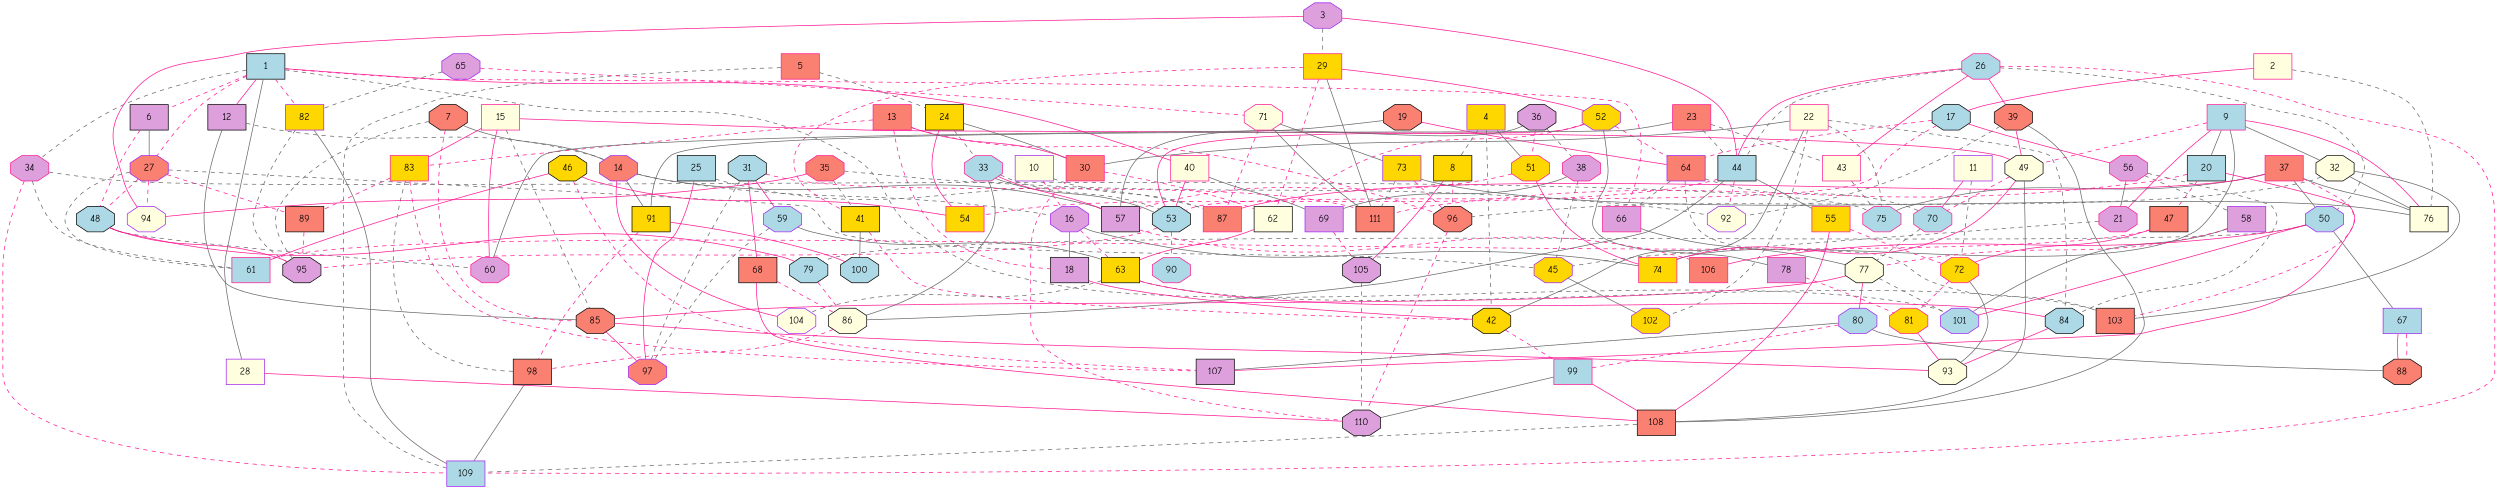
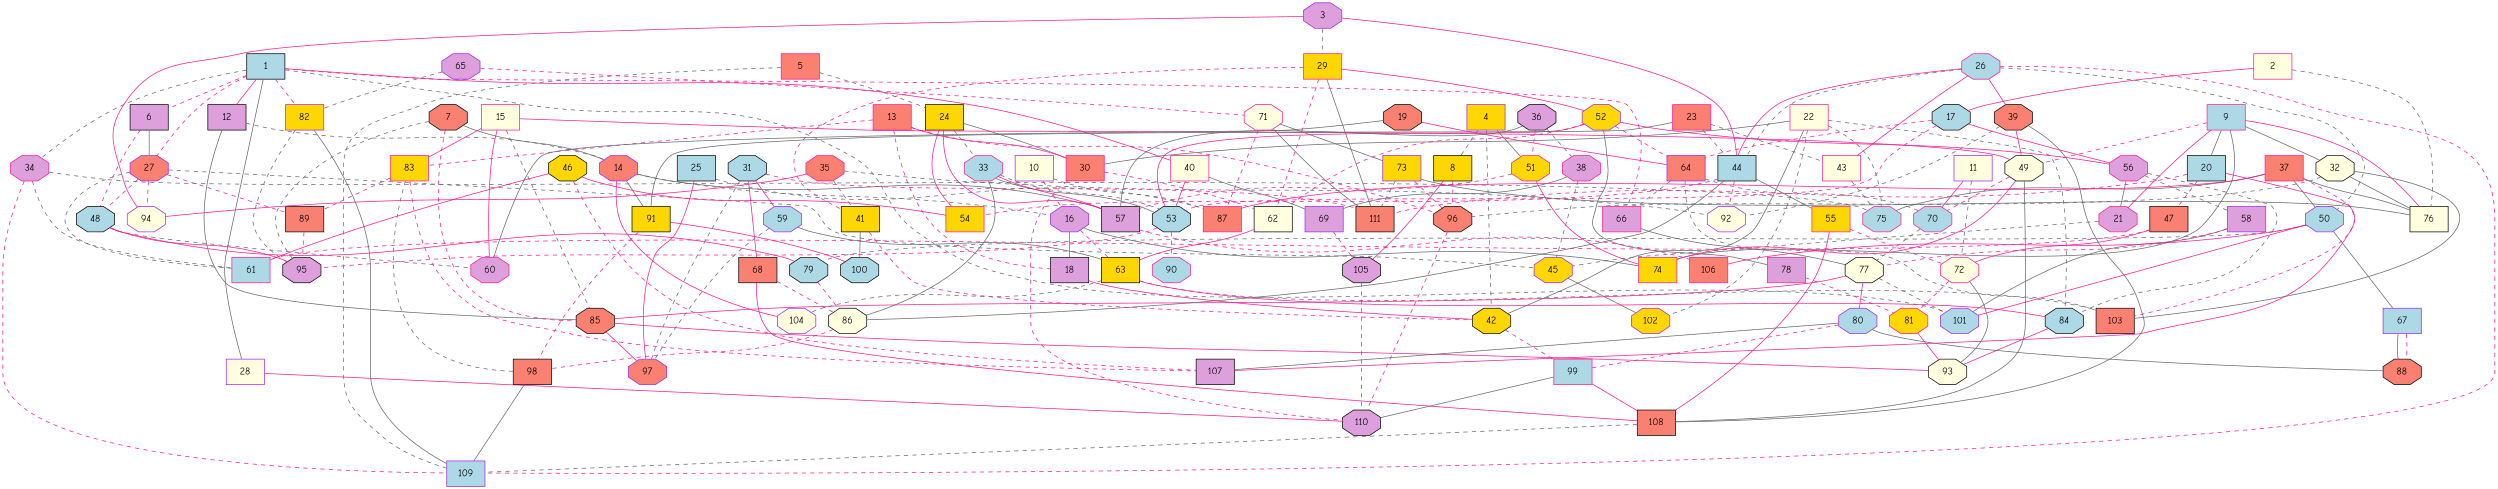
  graph {
    fontname="Comic Neue"
    node [color=black fillcolor=lightblue fontname="Comic Neue" shape=box style=filled]
    edge [color=deeppink fontname="Comic Neue" style=dashed]
    6 [fillcolor=plum]
    1
    12 [fillcolor=plum]
    27 [color=purple fillcolor=salmon shape=octagon]
    28 [color=purple fillcolor=lightyellow]
    34 [color=deeppink fillcolor=plum shape=octagon]
    40 [color=deeppink fillcolor=lightyellow]
    66 [color=deeppink fillcolor=plum]
    82 [color=purple fillcolor=gold]
    101 [color=purple shape=octagon]
    48 [shape=octagon]
    14 [color=purple fillcolor=salmon shape=octagon]
    85 [fillcolor=salmon shape=octagon]
    94 [color=purple fillcolor=lightyellow shape=octagon]
    45 [color=purple fillcolor=gold shape=octagon]
    61 [color=deeppink]
    89 [fillcolor=salmon]
    110 [fillcolor=plum shape=octagon]
    109 [color=purple]
    75 [color=deeppink shape=octagon]
    53 [shape=octagon]
    69 [color=purple fillcolor=plum]
    77 [fillcolor=lightyellow shape=octagon]
    95 [fillcolor=plum shape=octagon]
    2 [color=deeppink fillcolor=lightyellow]
    17 [shape=octagon]
    76 [fillcolor=lightyellow]
    56 [color=deeppink fillcolor=plum shape=octagon]
    64 [color=purple fillcolor=salmon]
    3 [color=purple fillcolor=plum shape=octagon]
    29 [color=deeppink fillcolor=gold]
    44
    111 [fillcolor=salmon]
    41 [fillcolor=gold]
    52 [color=purple fillcolor=gold shape=octagon]
    62 [fillcolor=lightyellow]
    54 [color=deeppink fillcolor=gold]
    86 [fillcolor=lightyellow shape=octagon]
    92 [color=purple fillcolor=lightyellow shape=octagon]
    55 [color=deeppink fillcolor=gold]
    4 [color=purple fillcolor=gold]
    8 [fillcolor=gold]
    42 [fillcolor=gold shape=octagon]
    51 [color=deeppink fillcolor=gold shape=octagon]
    96 [fillcolor=salmon shape=octagon]
    105 [fillcolor=plum shape=octagon]
    99 [color=deeppink]
    74 [color=deeppink fillcolor=gold]
    57 [fillcolor=plum]
    5 [color=deeppink fillcolor=salmon]
    24 [fillcolor=gold]
    30 [color=deeppink fillcolor=salmon]
    33 [color=deeppink shape=octagon]
    60 [color=deeppink fillcolor=plum shape=octagon]
    79 [shape=octagon]
    7 [fillcolor=salmon shape=octagon]
    16 [color=purple fillcolor=plum shape=octagon]
    91 [fillcolor=gold]
    104 [color=purple fillcolor=lightyellow shape=octagon]
    97 [color=purple fillcolor=salmon shape=octagon]
    93 [fillcolor=lightyellow shape=octagon]
    9 [color=deeppink]
    20
    21 [color=deeppink fillcolor=plum shape=octagon]
    32 [fillcolor=lightyellow shape=octagon]
    49 [fillcolor=lightyellow shape=octagon]
    47 [fillcolor=salmon]
    107 [fillcolor=plum]
    103 [fillcolor=salmon]
    70 [color=deeppink shape=octagon]
    108 [fillcolor=salmon]
    10 [color=purple fillcolor=lightyellow]
    87 [color=deeppink fillcolor=salmon]
    18 [fillcolor=plum]
    63 [fillcolor=gold]
    11 [color=purple fillcolor=lightyellow]
-   72 [color=deeppink fillcolor=gold shape=octagon]
+   72 [color=deeppink fillcolor=lightyellow shape=octagon]
    81 [color=deeppink fillcolor=gold shape=octagon]
    13 [color=deeppink fillcolor=salmon]
    83 [color=deeppink fillcolor=gold]
    98 [fillcolor=salmon]
    106 [color=deeppink fillcolor=salmon]
    100 [shape=octagon]
    15 [color=deeppink fillcolor=lightyellow]
    84 [shape=octagon]
    90 [color=deeppink shape=octagon]
    58 [color=purple fillcolor=plum]
    19 [fillcolor=salmon shape=octagon]
    102 [color=purple fillcolor=gold shape=octagon]
    22 [color=deeppink fillcolor=lightyellow]
    23 [color=deeppink fillcolor=salmon]
    43 [color=deeppink fillcolor=lightyellow]
    25
    26 [color=deeppink shape=octagon]
    39 [fillcolor=salmon shape=octagon]
    50 [color=purple shape=octagon]
    67 [color=purple]
    78 [color=deeppink fillcolor=plum]
    31 [shape=octagon]
    59 [color=purple shape=octagon]
    68 [fillcolor=salmon]
    35 [color=deeppink fillcolor=salmon shape=octagon]
    36 [fillcolor=plum shape=octagon]
    38 [color=deeppink fillcolor=plum shape=octagon]
    37 [color=deeppink fillcolor=salmon]
    46 [fillcolor=gold shape=octagon]
    88 [fillcolor=salmon shape=octagon]
    80 [color=purple shape=octagon]
    65 [color=purple fillcolor=plum shape=octagon]
    71 [color=deeppink fillcolor=lightyellow shape=octagon]
    73 [color=purple fillcolor=gold]
    6 -- 27 [color=gray40 style=solid]
    6 -- 48
    1 -- 6
    1 -- 12 [style=solid]
    1 -- 27
    1 -- 28 [color=gray40 style=solid]
    1 -- 34 [color=gray40]
    1 -- 40 [style=solid]
    1 -- 66
    1 -- 82
    1 -- 101 [color=gray40]
    12 -- 14 [color=gray40]
    12 -- 85 [color=gray40 style=solid]
    27 -- 48
    27 -- 94
    27 -- 45 [color=gray40]
    27 -- 61 [color=gray40]
    27 -- 89
    28 -- 110 [style=solid]
    34 -- 61 [color=gray40]
    34 -- 109
    34 -- 75 [color=gray40]
    40 -- 53 [style=solid]
    40 -- 69 [color=gray40 style=solid]
    66 -- 77 [color=gray40 style=solid]
    82 -- 109 [color=gray40 style=solid]
    82 -- 95 [color=gray40]
    48 -- 95 [style=solid]
    48 -- 60 [color=gray40]
    48 -- 79 [style=solid]
    14 -- 57 [color=gray40 style=solid]
    14 -- 16 [color=gray40]
    14 -- 91 [color=gray40 style=solid]
    14 -- 104 [style=solid]
    85 -- 97 [style=solid]
    85 -- 93 [style=solid]
    45 -- 102 [color=gray40 style=solid]
    89 -- 95
    53 -- 95
    53 -- 90
    69 -- 105
    77 -- 101 [color=gray40]
    77 -- 85 [style=solid]
    77 -- 80 [style=solid]
    2 -- 17 [style=solid]
    2 -- 76 [color=gray40]
    17 -- 53
    17 -- 56 [style=solid]
    17 -- 64
    56 -- 21 [color=gray40 style=solid]
    56 -- 84 [color=gray40]
    56 -- 58 [color=gray40]
    64 -- 66 [color=gray40]
    64 -- 103 [color=gray40]
    64 -- 70 [color=gray40]
    3 -- 94 [style=solid]
    3 -- 29 [color=gray40]
    3 -- 44 [style=solid]
    29 -- 111 [color=gray40 style=solid]
    29 -- 41
    29 -- 52 [style=solid]
    29 -- 62
    44 -- 54
    44 -- 86 [color=gray40 style=solid]
    44 -- 92
    44 -- 55 [color=gray40 style=solid]
    41 -- 42
    41 -- 100 [color=gray40 style=solid]
    52 -- 53 [style=solid]
+   52 -- 56 [style=solid]
    52 -- 64
    52 -- 62
    52 -- 78 [color=gray40 style=solid]
    62 -- 63 [style=solid]
    86 -- 98
    55 -- 108 [style=solid]
    55 -- 72
    4 -- 8 [color=gray40]
    4 -- 42 [color=gray40]
    4 -- 51 [color=gray40 style=solid]
    8 -- 96
    8 -- 105 [style=solid]
    42 -- 99
    51 -- 74 [style=solid]
    51 -- 57
    96 -- 110
    105 -- 110 [color=gray40]
    99 -- 110 [color=gray40 style=solid]
    99 -- 108 [style=solid]
    57 -- 106
    5 -- 109 [color=gray40]
    5 -- 24 [color=gray40]
    24 -- 54 [style=solid]
+   24 -- 57 [style=solid]
    24 -- 30 [color=gray40 style=solid]
    24 -- 33 [color=gray40]
    30 -- 110
    30 -- 62
    33 -- 53 [color=gray40 style=solid]
    33 -- 53 [color=gray40]
    33 -- 86 [color=gray40 style=solid]
    33 -- 57 [style=solid]
    79 -- 86
    7 -- 14 [color=gray40 style=solid]
    7 -- 85
    7 -- 95 [color=gray40]
    16 -- 74 [color=gray40 style=solid]
    16 -- 18 [color=gray40 style=solid]
    16 -- 63
    91 -- 98
    91 -- 100 [style=solid]
    9 -- 76 [style=solid]
    9 -- 74 [color=gray40 style=solid]
    9 -- 20 [color=gray40 style=solid]
    9 -- 21 [style=solid]
    9 -- 32 [color=gray40 style=solid]
    9 -- 49
    20 -- 111
    20 -- 47
    20 -- 107 [style=solid]
    21 -- 45 [color=gray40]
    32 -- 76 [color=gray40 style=solid]
    32 -- 96 [color=gray40]
    32 -- 103 [color=gray40 style=solid]
    49 -- 74 [style=solid]
    49 -- 70
    49 -- 108 [color=gray40 style=solid]
    47 -- 61
    47 -- 72 [style=solid]
    70 -- 77 [color=gray40]
    108 -- 109 [color=gray40]
    10 -- 16
    10 -- 87 [color=gray40]
    18 -- 42 [style=solid]
    63 -- 104 [color=gray40]
    63 -- 103 [color=gray40]
    63 -- 84 [style=solid]
    11 -- 70 [style=solid]
    11 -- 72 [color=gray40]
    72 -- 93 [color=gray40 style=solid]
    72 -- 81
    81 -- 93 [style=solid]
    13 -- 96
    13 -- 30 [style=solid]
    13 -- 18
    13 -- 83
    83 -- 89
    83 -- 107
    83 -- 98 [color=gray40]
    98 -- 109 [color=gray40 style=solid]
    15 -- 85 [color=gray40]
    15 -- 60 [style=solid]
    15 -- 49 [style=solid]
    15 -- 83 [style=solid]
    84 -- 93 [style=solid]
    58 -- 101 [color=gray40 style=solid]
    58 -- 77
    19 -- 64 [style=solid]
    19 -- 60 [color=gray40 style=solid]
    22 -- 75 [color=gray40]
    22 -- 42 [color=gray40 style=solid]
    22 -- 30 [color=gray40 style=solid]
    22 -- 84 [color=gray40]
    22 -- 102 [color=gray40]
    23 -- 44 [color=gray40]
    23 -- 91 [color=gray40 style=solid]
    23 -- 43 [color=gray40]
    43 -- 75 [color=gray40]
    25 -- 97 [style=solid]
    25 -- 87 [color=gray40]
    26 -- 109
    26 -- 44 [style=solid]
    26 -- 44 [color=gray40]
    26 -- 43 [style=solid]
    26 -- 39 [style=solid]
    26 -- 50 [color=gray40]
    39 -- 92 [color=gray40]
    39 -- 49 [style=solid]
    39 -- 108 [color=gray40 style=solid]
    50 -- 101 [style=solid]
    50 -- 79 [color=gray40]
    50 -- 106 [style=solid]
    50 -- 67 [color=gray40 style=solid]
    67 -- 88 [style=solid]
    67 -- 88
    78 -- 81
    31 -- 111
    31 -- 97 [color=gray40]
    31 -- 59 [style=solid]
    31 -- 68 [style=solid]
    59 -- 97 [color=gray40]
    59 -- 63 [color=gray40 style=solid]
    68 -- 86
    68 -- 108 [style=solid]
    35 -- 94 [style=solid]
    35 -- 41 [color=gray40]
    35 -- 92 [color=gray40]
    36 -- 51
    36 -- 57 [color=gray40 style=solid]
    36 -- 38 [color=gray40]
    38 -- 45 [color=gray40]
    38 -- 69 [color=gray40 style=solid]
    37 -- 75 [color=gray40 style=solid]
    37 -- 76 [color=gray40 style=solid]
    37 -- 103
    37 -- 87 [style=solid]
    37 -- 50 [color=gray40 style=solid]
    46 -- 61 [style=solid]
    46 -- 54 [style=solid]
    46 -- 107
    80 -- 99
    80 -- 107 [color=gray40 style=solid]
    80 -- 88 [color=gray40 style=solid]
    65 -- 82 [color=gray40]
    65 -- 71
    71 -- 111 [color=gray40 style=solid]
    71 -- 87
    71 -- 73 [color=gray40 style=solid]
    73 -- 76 [color=gray40 style=solid]
    73 -- 111 [color=gray40]
    73 -- 96
  }
